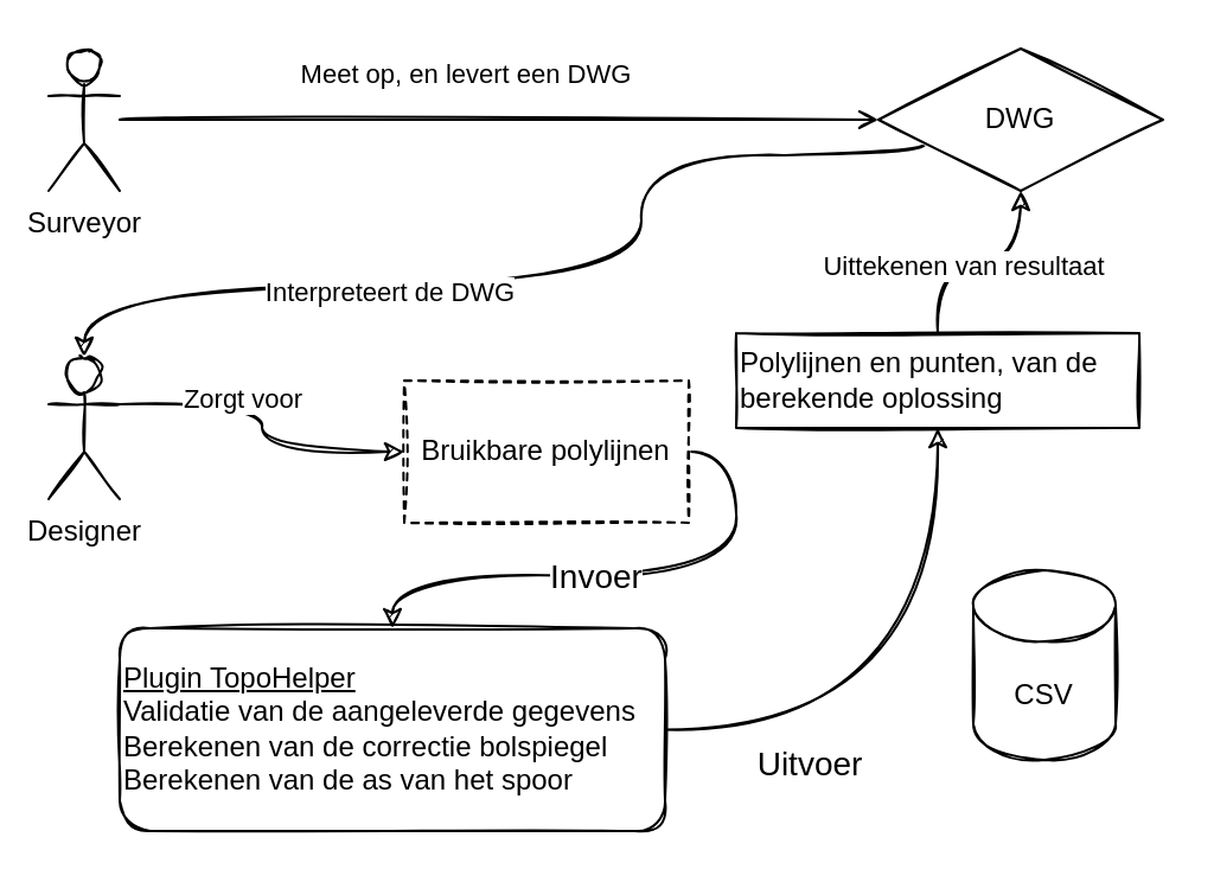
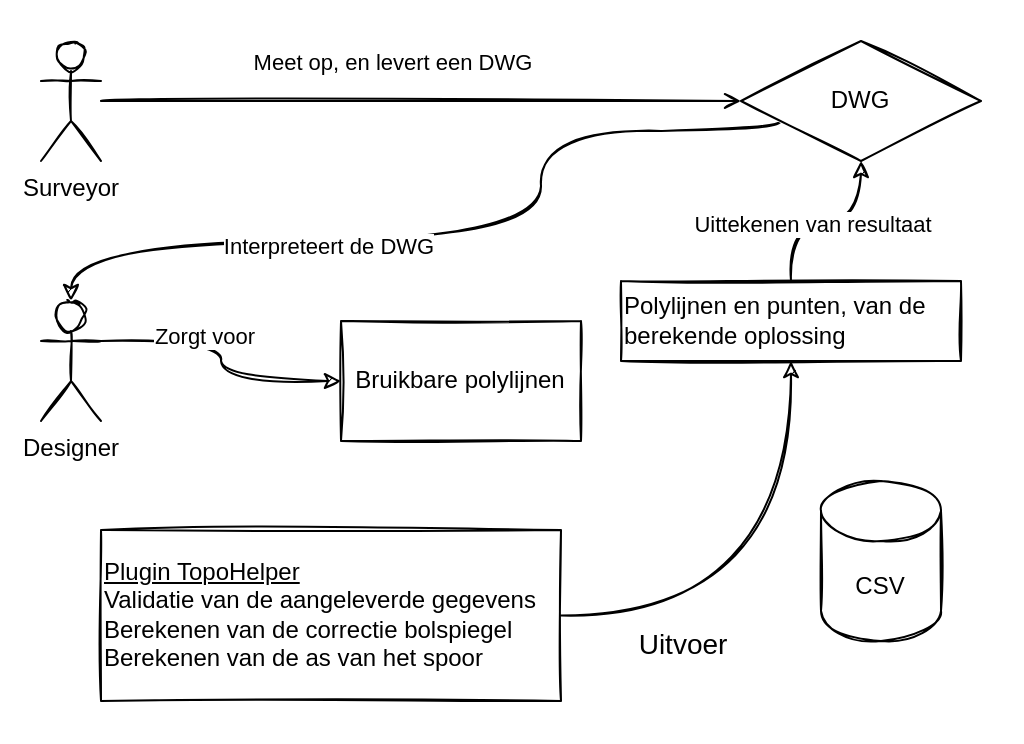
  <mxCell id="0" />
  <mxCell id="1" parent="0" />
- <mxCell id="2" value="&lt;div&gt;&lt;span&gt;&lt;u&gt;Plugin TopoHelper&lt;/u&gt;&lt;br&gt;&lt;/span&gt;&lt;/div&gt;&lt;div&gt;&lt;span&gt;Validatie van de aangeleverde gegevens&lt;/span&gt;&lt;/div&gt;&lt;span&gt;&lt;div&gt;&lt;span&gt;Berekenen van de correctie bolspiegel&lt;/span&gt;&lt;/div&gt;&lt;/span&gt;&lt;span&gt;&lt;div&gt;&lt;span&gt;Berekenen van de as van het spoor&amp;nbsp;&lt;/span&gt;&lt;span&gt;&amp;nbsp;&lt;/span&gt;&lt;/div&gt;&lt;/span&gt;" style="rounded=1;whiteSpace=wrap;html=1;sketch=1;align=left;" vertex="1" parent="1"><mxGeometry x="50" y="264.5" width="230" height="85.5" as="geometry" /></mxCell>
+ <mxCell id="2" value="&lt;div&gt;&lt;span&gt;&lt;u&gt;Plugin TopoHelper&lt;/u&gt;&lt;br&gt;&lt;/span&gt;&lt;/div&gt;&lt;div&gt;&lt;span&gt;Validatie van de aangeleverde gegevens&lt;/span&gt;&lt;/div&gt;&lt;span&gt;&lt;div&gt;&lt;span&gt;Berekenen van de correctie bolspiegel&lt;/span&gt;&lt;/div&gt;&lt;/span&gt;&lt;span&gt;&lt;div&gt;&lt;span&gt;Berekenen van de as van het spoor&amp;nbsp;&lt;/span&gt;&lt;span&gt;&amp;nbsp;&lt;/span&gt;&lt;/div&gt;&lt;/span&gt;" style="whiteSpace=wrap;html=1;sketch=1;align=left;rounded=0;" vertex="1" parent="1"><mxGeometry x="50" y="264.5" width="230" height="85.5" as="geometry" /></mxCell>
  <mxCell id="3" style="edgeStyle=orthogonalEdgeStyle;curved=1;rounded=0;sketch=1;orthogonalLoop=1;jettySize=auto;html=1;exitX=1;exitY=0.5;exitDx=0;exitDy=0;entryX=0.5;entryY=1;entryDx=0;entryDy=0;" edge="1" parent="1" source="2" target="19"><mxGeometry relative="1" as="geometry"><mxPoint x="262.5" y="550" as="sourcePoint" /></mxGeometry></mxCell>
  <mxCell id="4" value="&lt;font style=&quot;font-size: 14px&quot;&gt;Uitvoer&lt;/font&gt;" style="edgeLabel;html=1;align=center;verticalAlign=middle;resizable=0;points=[];" vertex="1" connectable="0" parent="3"><mxGeometry x="0.437" y="5" relative="1" as="geometry"><mxPoint x="-49.3" y="73.11" as="offset" /></mxGeometry></mxCell>
  <mxCell id="5" style="edgeStyle=orthogonalEdgeStyle;orthogonalLoop=1;jettySize=auto;html=1;entryX=0;entryY=0.5;entryDx=0;entryDy=0;sketch=1;curved=1;endArrow=open;" edge="1" parent="1" source="7" target="10"><mxGeometry relative="1" as="geometry" /></mxCell>
  <mxCell id="6" value="Meet op, en levert een DWG" style="edgeLabel;html=1;align=center;verticalAlign=middle;resizable=0;points=[];sketch=1;" vertex="1" connectable="0" parent="5"><mxGeometry x="-0.369" y="-3" relative="1" as="geometry"><mxPoint x="44.14" y="-23" as="offset" /></mxGeometry></mxCell>
  <mxCell id="7" value="Surveyor" style="shape=umlActor;verticalLabelPosition=bottom;verticalAlign=top;html=1;outlineConnect=0;sketch=1;" vertex="1" parent="1"><mxGeometry x="20" y="20" width="30" height="60" as="geometry" /></mxCell>
  <mxCell id="8" style="edgeStyle=orthogonalEdgeStyle;orthogonalLoop=1;jettySize=auto;html=1;exitX=0;exitY=0.75;exitDx=0;exitDy=0;entryX=0.5;entryY=0;entryDx=0;entryDy=0;entryPerimeter=0;sketch=1;curved=1;" edge="1" parent="1" source="10" target="13"><mxGeometry relative="1" as="geometry"><Array as="points"><mxPoint x="270" y="65" /><mxPoint x="270" y="120" /><mxPoint x="35" y="120" /></Array></mxGeometry></mxCell>
  <mxCell id="9" value="Interpreteert de DWG" style="edgeLabel;html=1;align=center;verticalAlign=middle;resizable=0;points=[];sketch=1;" vertex="1" connectable="0" parent="8"><mxGeometry x="0.356" y="2" relative="1" as="geometry"><mxPoint x="15.17" as="offset" /></mxGeometry></mxCell>
  <mxCell id="10" value="DWG" style="rhombus;whiteSpace=wrap;html=1;sketch=1;" vertex="1" parent="1"><mxGeometry x="370" y="20" width="120" height="60" as="geometry" /></mxCell>
  <mxCell id="11" style="edgeStyle=orthogonalEdgeStyle;orthogonalLoop=1;jettySize=auto;html=1;exitX=1;exitY=0.333;exitDx=0;exitDy=0;exitPerimeter=0;sketch=1;curved=1;" edge="1" parent="1" source="13" target="16"><mxGeometry relative="1" as="geometry" /></mxCell>
  <mxCell id="12" value="Zorgt voor" style="edgeLabel;html=1;align=center;verticalAlign=middle;resizable=0;points=[];spacing=2;sketch=1;" vertex="1" connectable="0" parent="11"><mxGeometry x="-0.271" y="2" relative="1" as="geometry"><mxPoint as="offset" /></mxGeometry></mxCell>
  <mxCell id="13" value="Designer" style="shape=umlActor;verticalLabelPosition=bottom;verticalAlign=top;html=1;outlineConnect=0;sketch=1;" vertex="1" parent="1"><mxGeometry x="20" y="150" width="30" height="60" as="geometry" /></mxCell>
- <mxCell id="14" style="edgeStyle=orthogonalEdgeStyle;curved=1;rounded=0;sketch=1;orthogonalLoop=1;jettySize=auto;html=1;exitX=1;exitY=0.5;exitDx=0;exitDy=0;entryX=0.5;entryY=0;entryDx=0;entryDy=0;" edge="1" parent="1" source="16" target="2"><mxGeometry relative="1" as="geometry"><mxPoint x="262.5" y="264.5" as="targetPoint" /></mxGeometry></mxCell>
- <mxCell id="15" value="&lt;font style=&quot;font-size: 14px&quot;&gt;Invoer&lt;/font&gt;" style="edgeLabel;html=1;align=center;verticalAlign=middle;resizable=0;points=[];" vertex="1" connectable="0" parent="14"><mxGeometry x="-0.197" relative="1" as="geometry"><mxPoint x="-36.05" as="offset" /></mxGeometry></mxCell>
- <mxCell id="16" value="Bruikbare polylijnen" style="whiteSpace=wrap;html=1;sketch=1;dashed=1;" vertex="1" parent="1"><mxGeometry x="170" y="160" width="120" height="60" as="geometry" /></mxCell>
+ <mxCell id="16" value="Bruikbare polylijnen" style="whiteSpace=wrap;html=1;sketch=1;" vertex="1" parent="1"><mxGeometry x="170" y="160" width="120" height="60" as="geometry" /></mxCell>
  <mxCell id="17" style="edgeStyle=orthogonalEdgeStyle;curved=1;rounded=0;sketch=1;orthogonalLoop=1;jettySize=auto;html=1;entryX=0.5;entryY=1;entryDx=0;entryDy=0;" edge="1" parent="1" source="19" target="10"><mxGeometry relative="1" as="geometry" /></mxCell>
  <mxCell id="18" value="Uittekenen van resultaat" style="edgeLabel;html=1;align=center;verticalAlign=middle;resizable=0;points=[];" vertex="1" connectable="0" parent="17"><mxGeometry x="-0.165" y="-1" relative="1" as="geometry"><mxPoint as="offset" /></mxGeometry></mxCell>
  <mxCell id="19" value="&lt;div&gt;Polylijnen en punten, van de berekende oplossing&lt;/div&gt;" style="rounded=0;whiteSpace=wrap;html=1;sketch=1;align=left;" vertex="1" parent="1"><mxGeometry x="310" y="140" width="170" height="40" as="geometry" /></mxCell>
  <mxCell id="20" value="CSV" style="shape=cylinder3;whiteSpace=wrap;html=1;boundedLbl=1;backgroundOutline=1;size=15;sketch=1;align=center;" vertex="1" parent="1"><mxGeometry x="410" y="240" width="60" height="80" as="geometry" /></mxCell>
